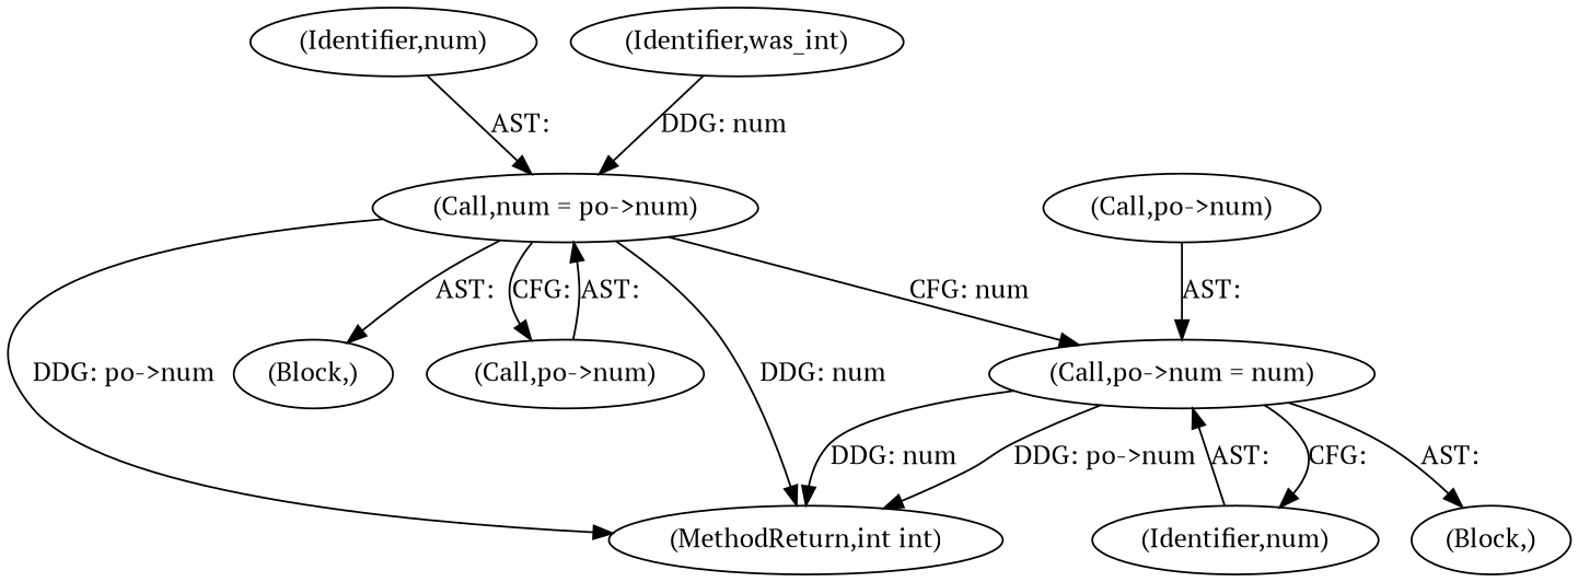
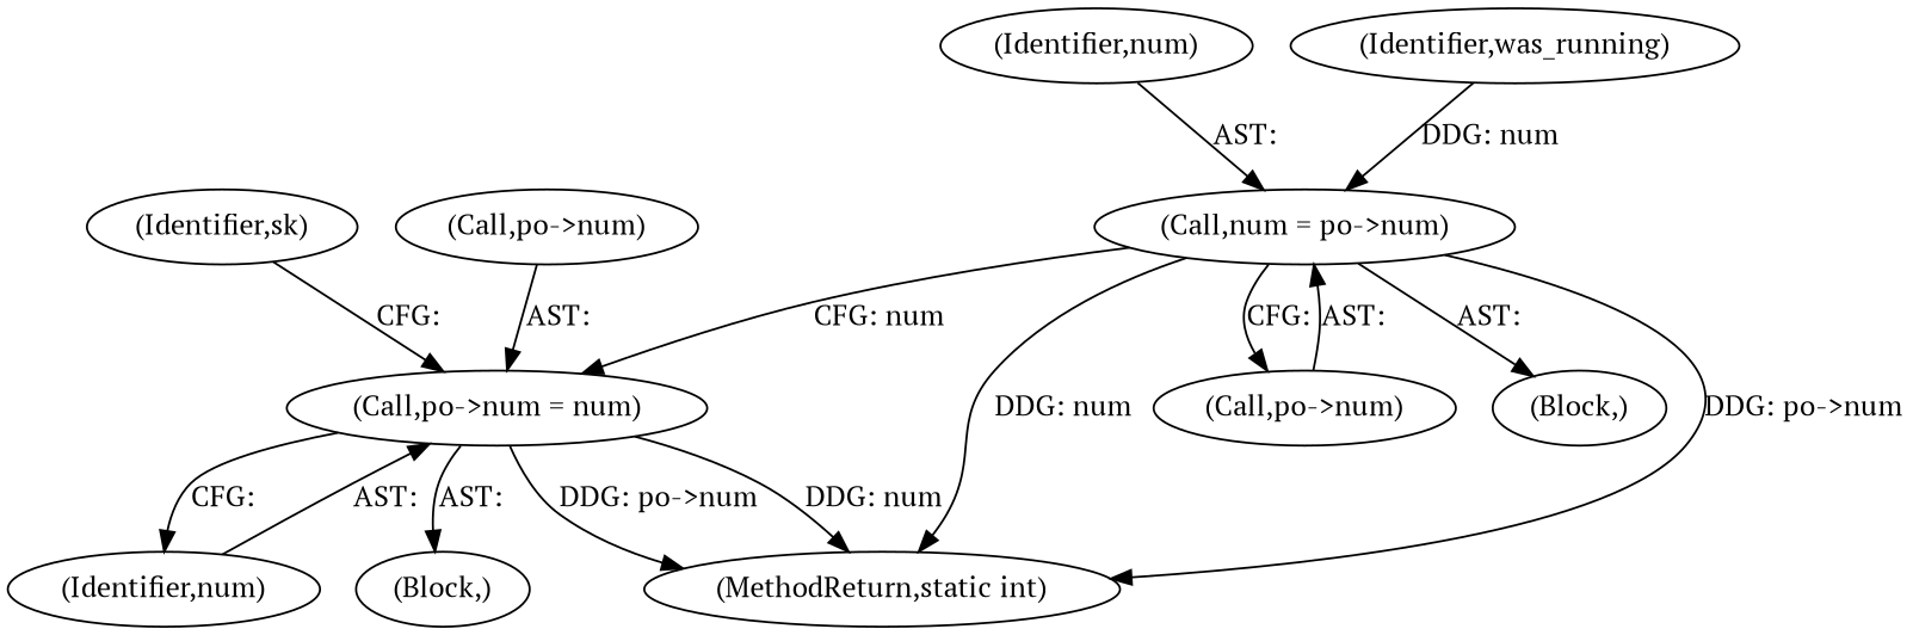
  digraph {
    fontname="PT Serif"
    node [fontname="PT Serif"]
    edge [fontname="PT Serif"]
    n1 [label="(Call,num = po->num)"]
    n2 [label="(Call,po->num = num)"]
-   n3 [label="(MethodReturn,int int)"]
+   n3 [label="(MethodReturn,static int)"]
    n4 [label="(Call,po->num)"]
    n5 [label="(Block,)"]
    n6 [label="(Identifier,num)"]
    n7 [label="(Block,)"]
+   n8 [label="(Identifier,sk)"]
    n9 [label="(Identifier,num)"]
-   n10 [label="(Identifier,was_int)"]
+   n10 [label="(Identifier,was_running)"]
    n11 [label="(Call,po->num)"]
    n1 -> n2 [label="CFG: num"]
    n1 -> n3 [label="DDG: po->num"]
    n1 -> n3 [label="DDG: num"]
    n1 -> n4 [label="CFG: "]
    n1 -> n5 [label="AST: "]
    n2 -> n3 [label="DDG: po->num"]
    n2 -> n3 [label="DDG: num"]
    n2 -> n6 [label="CFG: "]
    n2 -> n7 [label="AST: "]
    n4 -> n1 [label="AST: "]
    n6 -> n2 [label="AST: "]
+   n8 -> n2 [label="CFG: "]
    n9 -> n1 [label="AST: "]
    n10 -> n1 [label="DDG: num"]
    n11 -> n2 [label="AST: "]
  }
